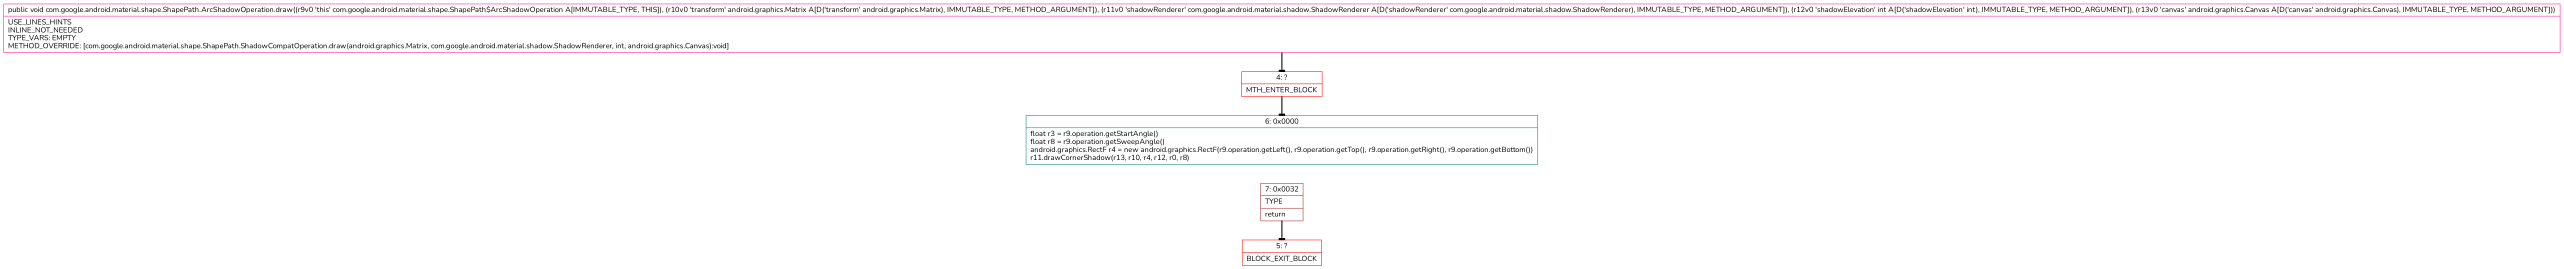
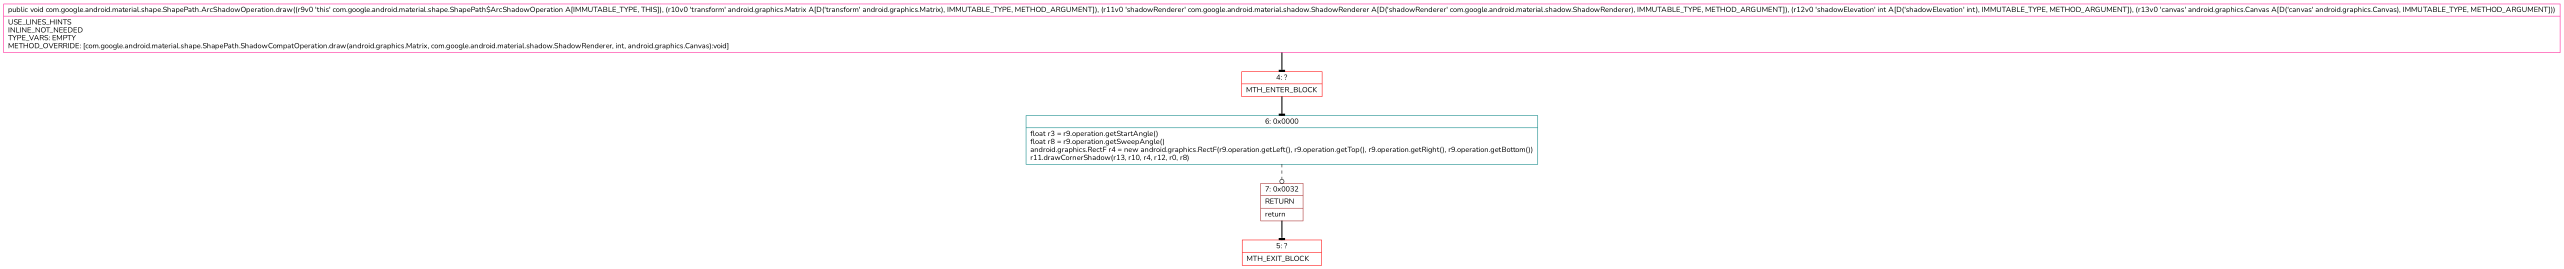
  digraph {
    fontname=Nunito
    node [color=red fontname=Nunito shape=record]
    edge [arrowhead=tee fontname=Nunito style=bold]
    n1 [label="{4\:\ ?|MTH_ENTER_BLOCK\l}"]
    n2 [color=teal label="{6\:\ 0x0000|float r3 = r9.operation.getStartAngle()\lfloat r8 = r9.operation.getSweepAngle()\landroid.graphics.RectF r4 = new android.graphics.RectF(r9.operation.getLeft(), r9.operation.getTop(), r9.operation.getRight(), r9.operation.getBottom())\lr11.drawCornerShadow(r13, r10, r4, r12, r0, r8)\l}"]
-   n3 [color=brown label="{7\:\ 0x0032|TYPE\l|return\l}"]
-   n4 [label="{5\:\ ?|BLOCK_EXIT_BLOCK\l}"]
+   n3 [color=brown label="{7\:\ 0x0032|RETURN\l|return\l}"]
+   n4 [label="{5\:\ ?|MTH_EXIT_BLOCK\l}"]
    n5 [color=deeppink label="{public void com.google.android.material.shape.ShapePath.ArcShadowOperation.draw((r9v0 'this' com.google.android.material.shape.ShapePath$ArcShadowOperation A[IMMUTABLE_TYPE, THIS]), (r10v0 'transform' android.graphics.Matrix A[D('transform' android.graphics.Matrix), IMMUTABLE_TYPE, METHOD_ARGUMENT]), (r11v0 'shadowRenderer' com.google.android.material.shadow.ShadowRenderer A[D('shadowRenderer' com.google.android.material.shadow.ShadowRenderer), IMMUTABLE_TYPE, METHOD_ARGUMENT]), (r12v0 'shadowElevation' int A[D('shadowElevation' int), IMMUTABLE_TYPE, METHOD_ARGUMENT]), (r13v0 'canvas' android.graphics.Canvas A[D('canvas' android.graphics.Canvas), IMMUTABLE_TYPE, METHOD_ARGUMENT]))  | USE_LINES_HINTS\lINLINE_NOT_NEEDED\lTYPE_VARS: EMPTY\lMETHOD_OVERRIDE: [com.google.android.material.shape.ShapePath.ShadowCompatOperation.draw(android.graphics.Matrix, com.google.android.material.shadow.ShadowRenderer, int, android.graphics.Canvas):void]\l}"]
    n1 -> n2
+   n2 -> n3 [arrowhead=odot style=dashed]
    n3 -> n4
    n5 -> n1
  }
